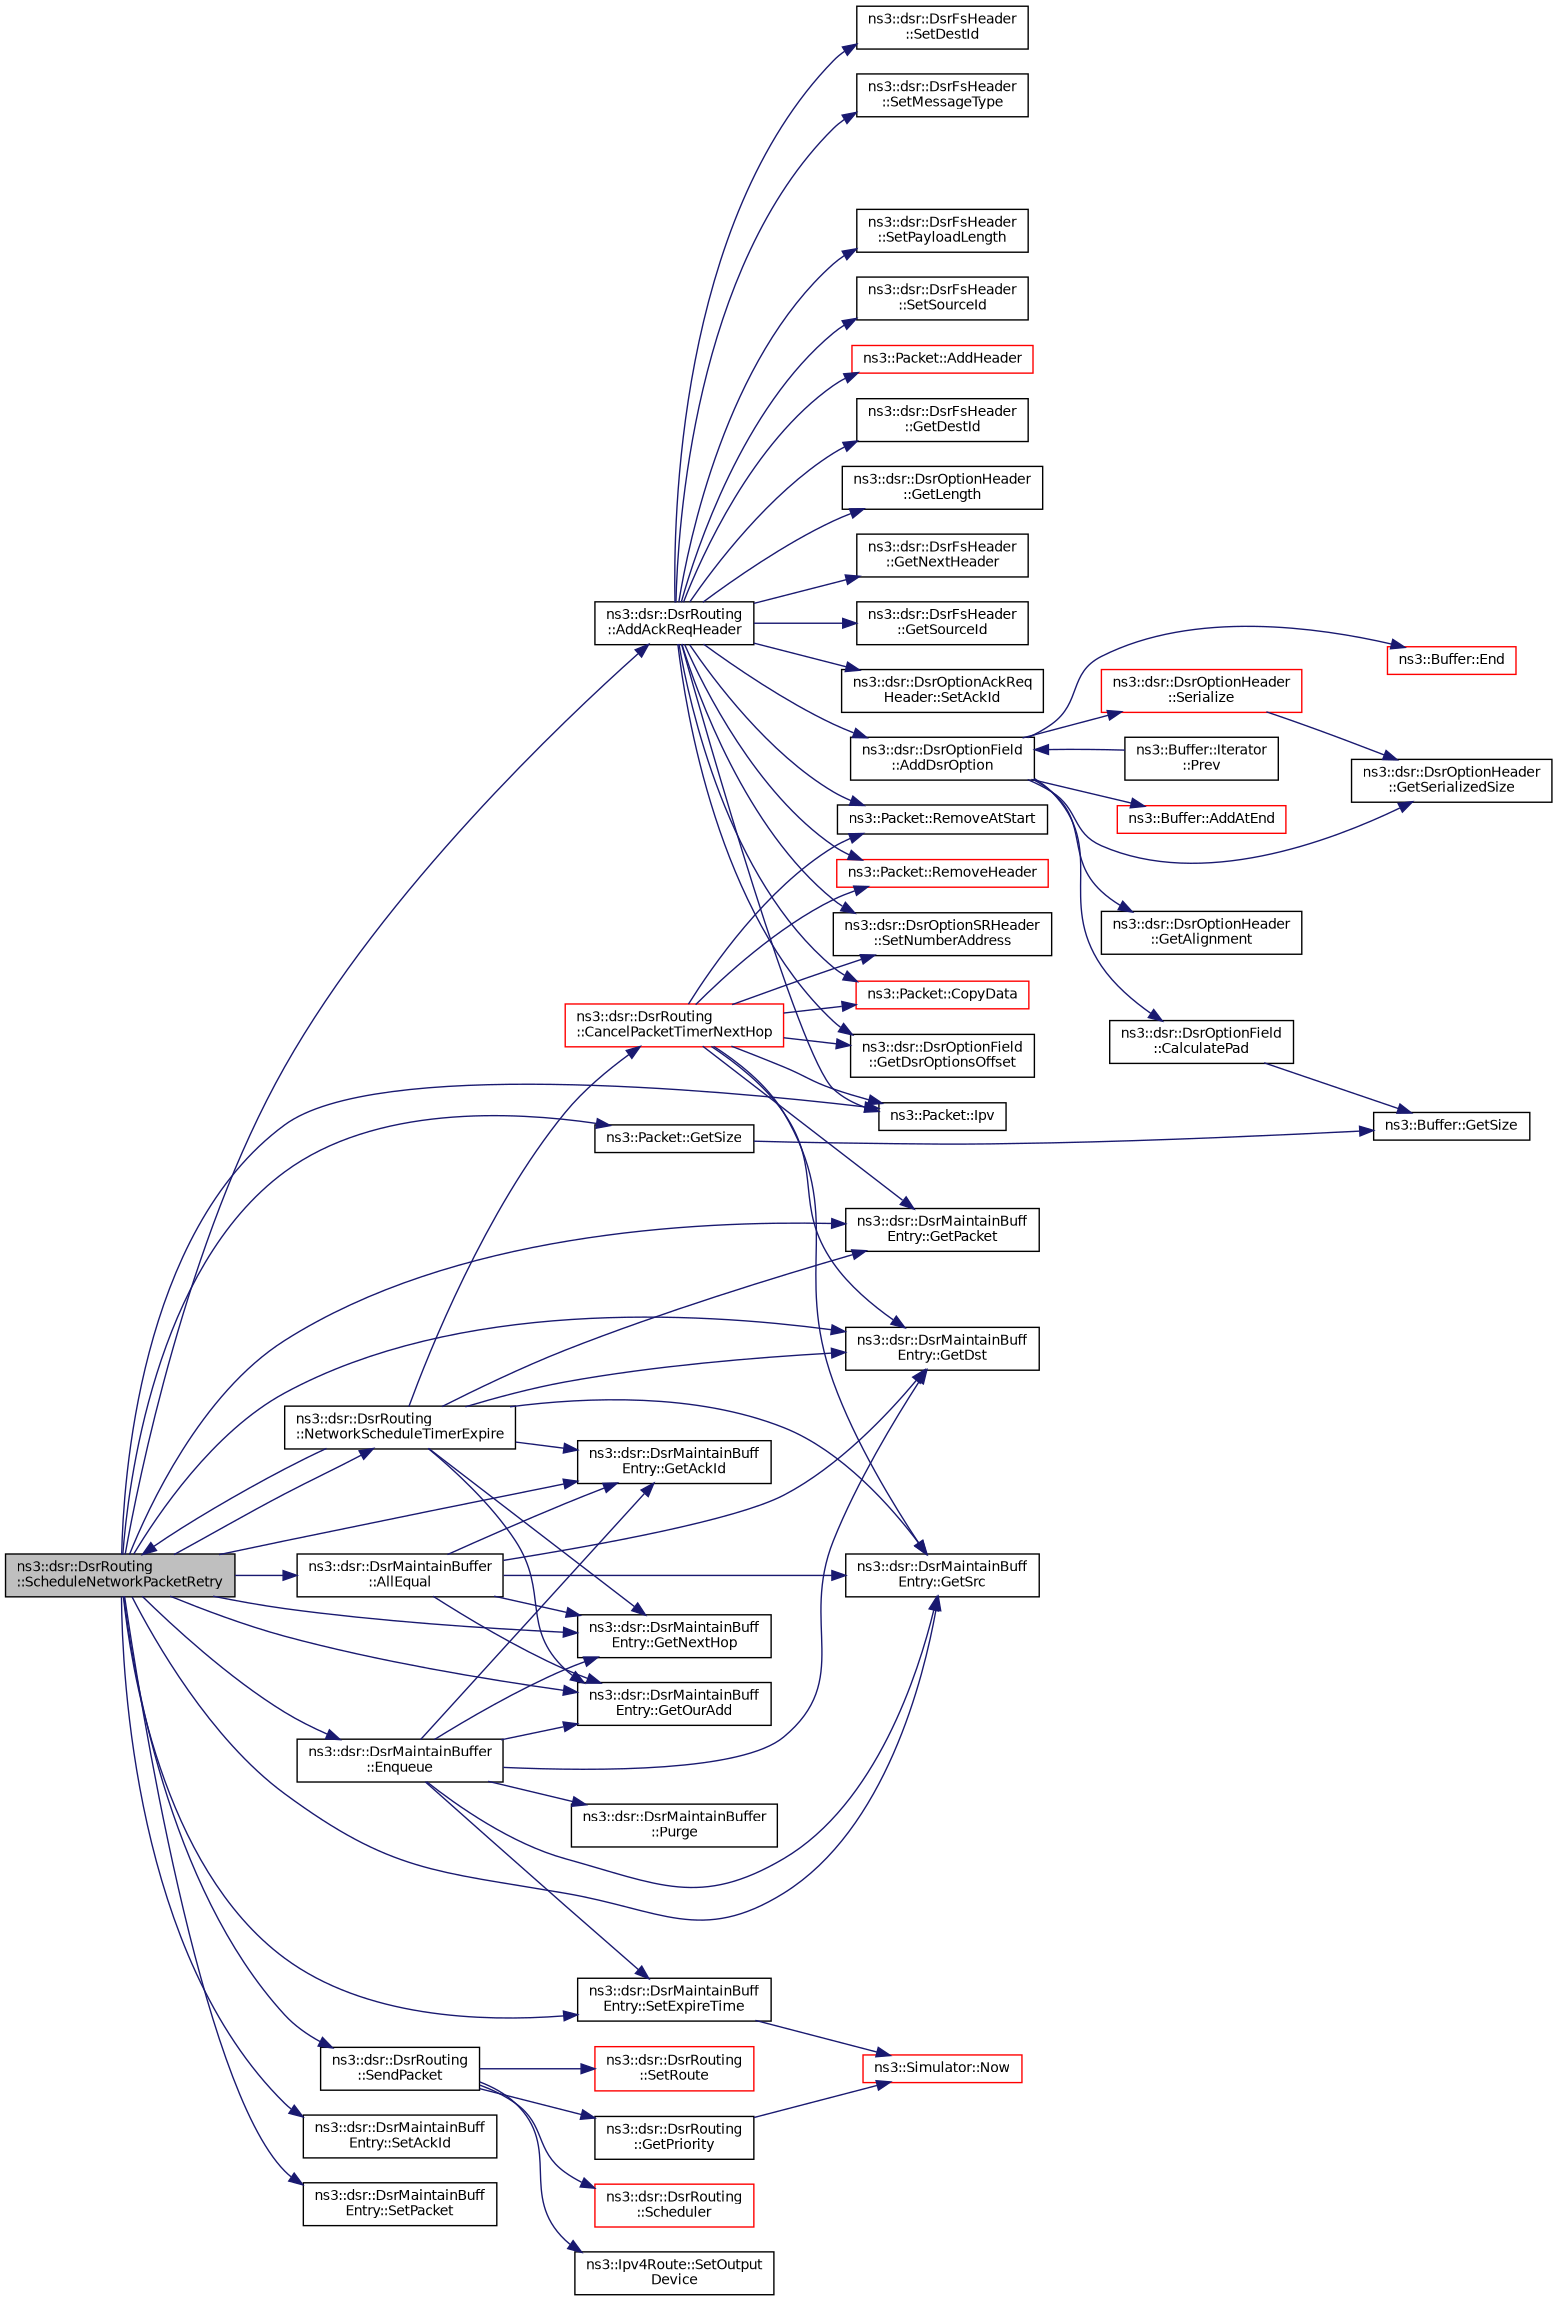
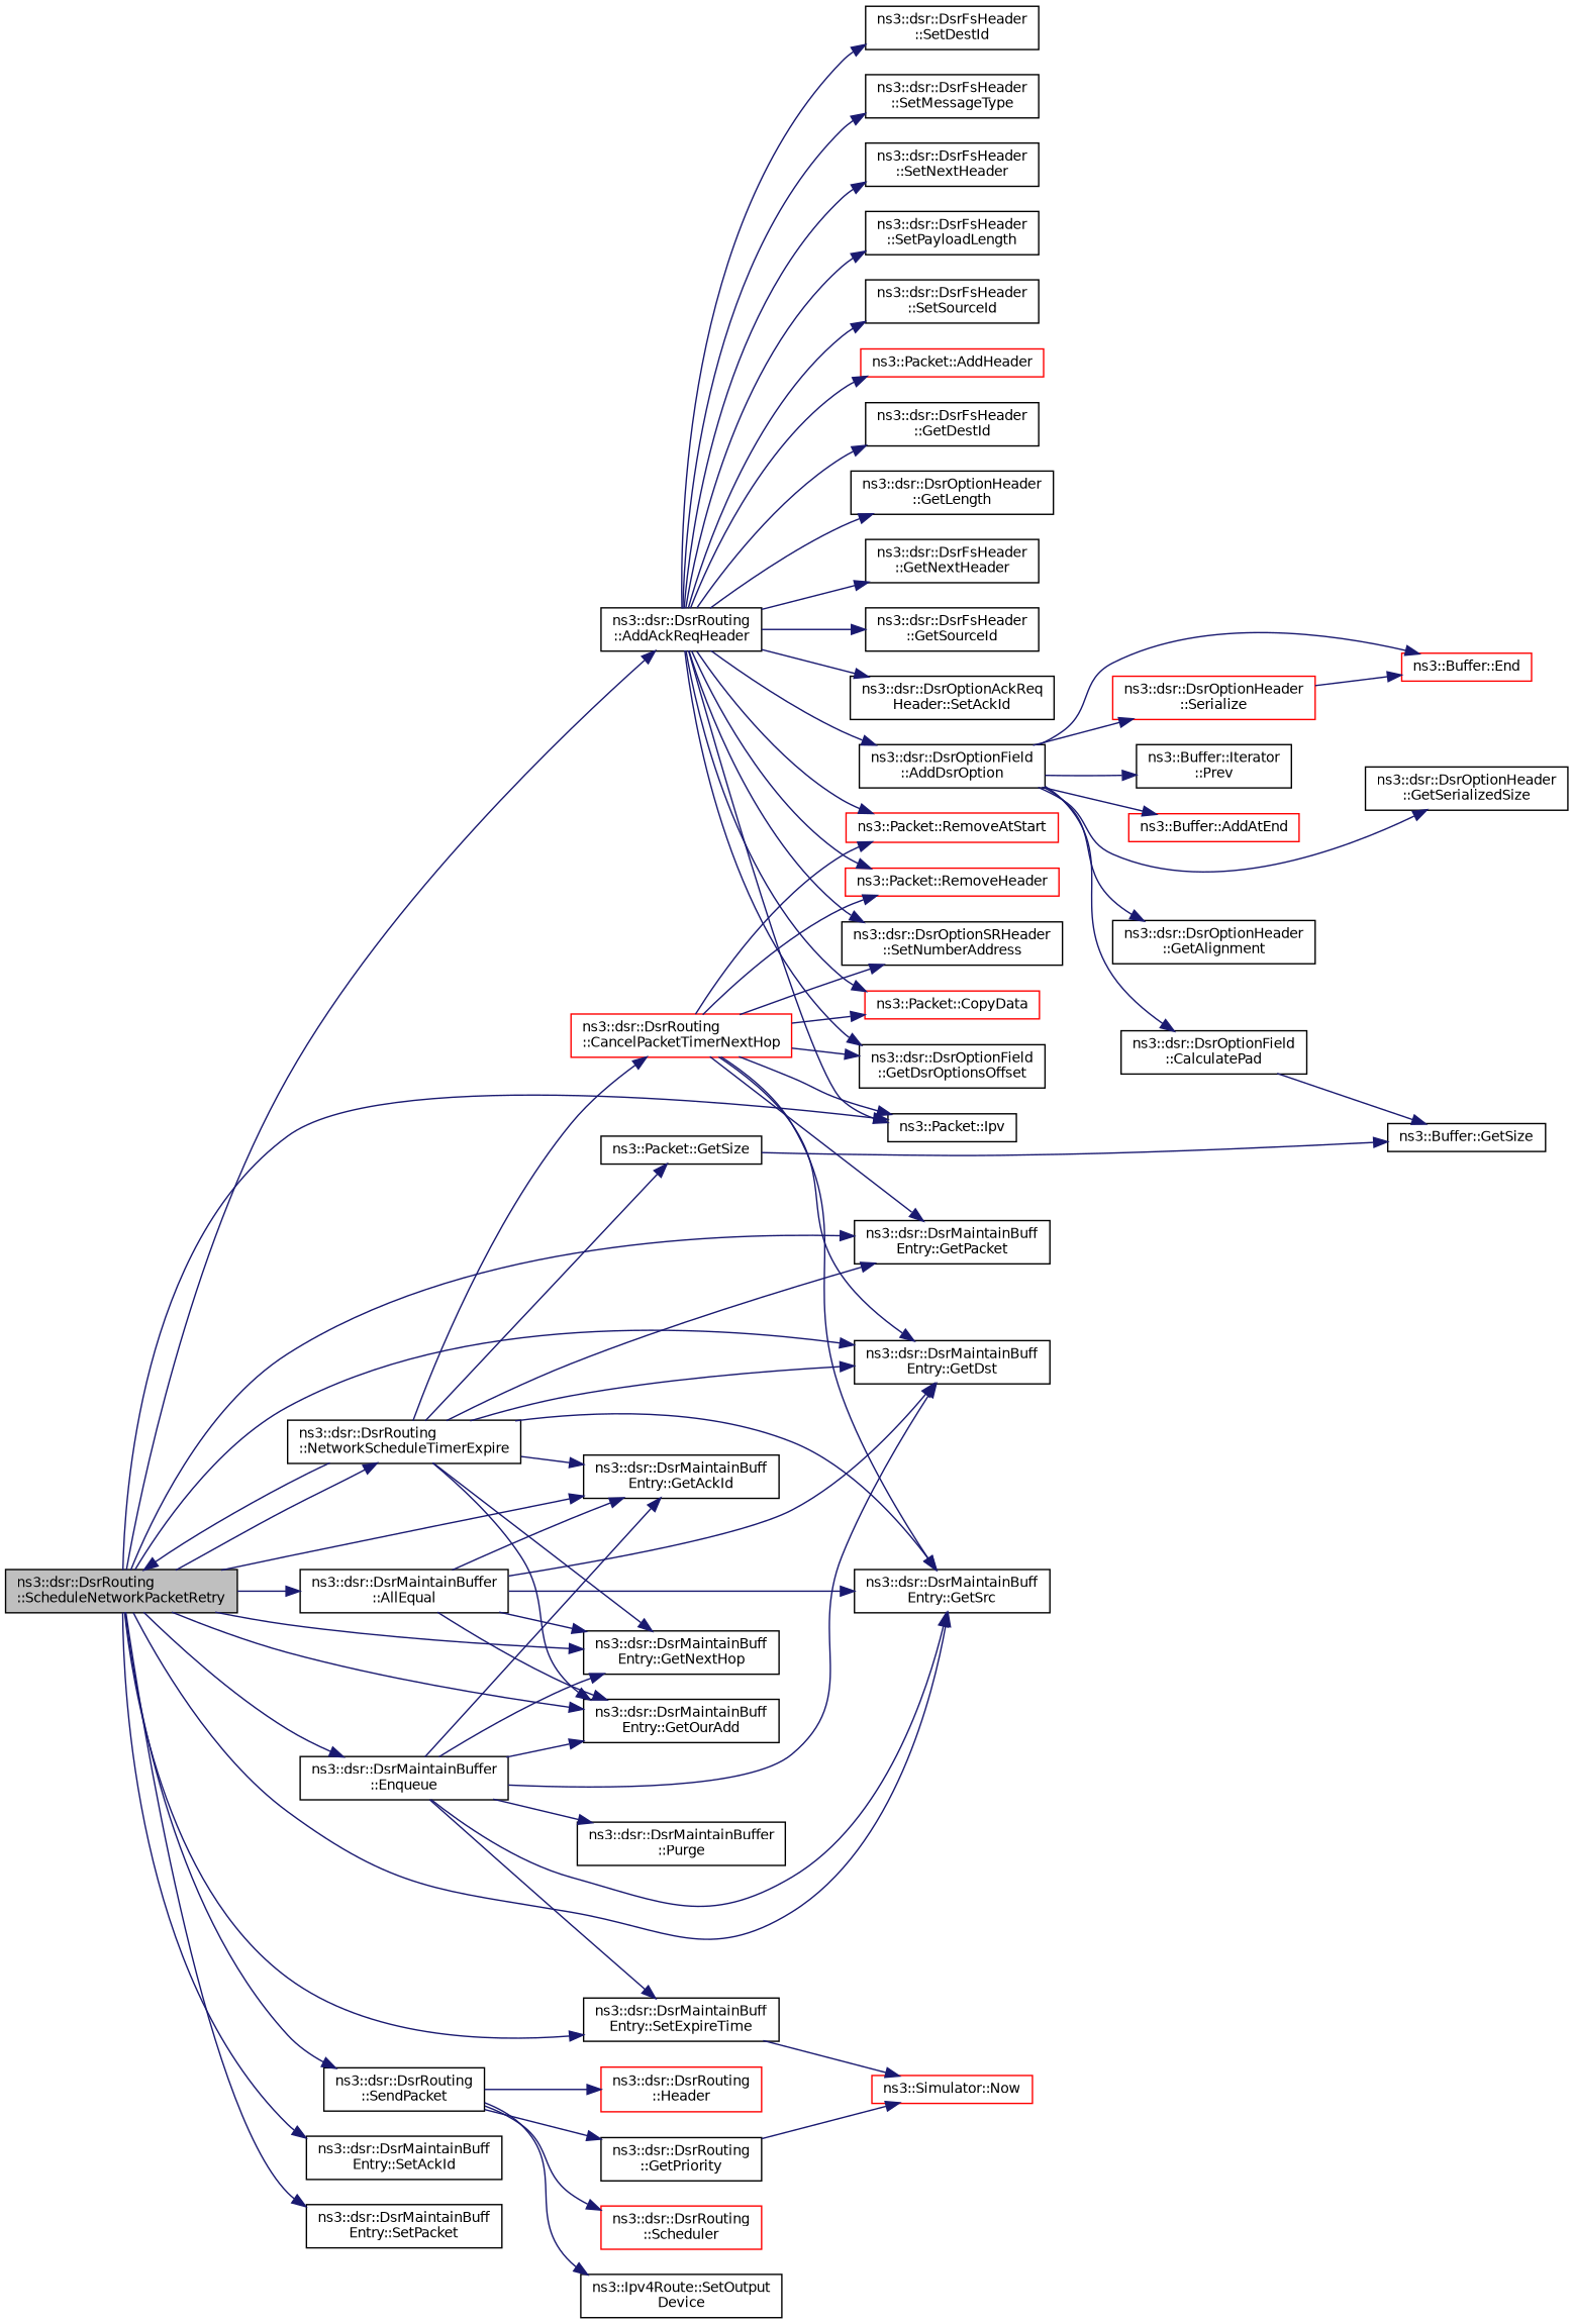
  digraph {
    rankdir=LR
    node [color=black fillcolor=white fontname=Helvetica fontsize=10 shape=record style=filled]
    edge [color=midnightblue fontname=Helvetica fontsize=10 labelfontname=Helvetica labelfontsize=10 style=solid]
    n1 [fillcolor=grey75 fontcolor=black height=0.2 label="ns3::dsr::DsrRouting\l::ScheduleNetworkPacketRetry" width=0.4]
    n2 [height=0.2 label="ns3::dsr::DsrRouting\l::AddAckReqHeader" width=0.4]
    n3 [height=0.2 label="ns3::Packet::Ipv" width=0.4]
    n4 [height=0.2 label="ns3::dsr::DsrMaintainBuffer\l::AllEqual" width=0.4]
    n5 [height=0.2 label="ns3::dsr::DsrMaintainBuff\lEntry::GetAckId" width=0.4]
    n6 [height=0.2 label="ns3::dsr::DsrMaintainBuff\lEntry::GetDst" width=0.4]
    n7 [height=0.2 label="ns3::dsr::DsrMaintainBuff\lEntry::GetNextHop" width=0.4]
    n8 [height=0.2 label="ns3::dsr::DsrMaintainBuff\lEntry::GetOurAdd" width=0.4]
    n9 [height=0.2 label="ns3::dsr::DsrMaintainBuff\lEntry::GetSrc" width=0.4]
    n10 [height=0.2 label="ns3::dsr::DsrMaintainBuffer\l::Enqueue" width=0.4]
    n11 [height=0.2 label="ns3::dsr::DsrMaintainBuff\lEntry::SetExpireTime" width=0.4]
    n12 [height=0.2 label="ns3::dsr::DsrMaintainBuff\lEntry::GetPacket" width=0.4]
    n13 [height=0.2 label="ns3::Packet::GetSize" width=0.4]
    n14 [height=0.2 label="ns3::dsr::DsrRouting\l::NetworkScheduleTimerExpire" width=0.4]
    n15 [height=0.2 label="ns3::dsr::DsrRouting\l::SendPacket" width=0.4]
    n16 [height=0.2 label="ns3::dsr::DsrMaintainBuff\lEntry::SetAckId" width=0.4]
    n17 [height=0.2 label="ns3::dsr::DsrMaintainBuff\lEntry::SetPacket" width=0.4]
    n18 [height=0.2 label="ns3::dsr::DsrOptionField\l::AddDsrOption" width=0.4]
    n19 [color=red height=0.2 label="ns3::Packet::AddHeader" width=0.4]
    n20 [color=red height=0.2 label="ns3::Packet::CopyData" width=0.4]
    n21 [height=0.2 label="ns3::dsr::DsrFsHeader\l::GetDestId" width=0.4]
    n22 [height=0.2 label="ns3::dsr::DsrOptionField\l::GetDsrOptionsOffset" width=0.4]
    n23 [height=0.2 label="ns3::dsr::DsrOptionHeader\l::GetLength" width=0.4]
    n24 [height=0.2 label="ns3::dsr::DsrFsHeader\l::GetNextHeader" width=0.4]
    n25 [height=0.2 label="ns3::dsr::DsrFsHeader\l::GetSourceId" width=0.4]
-   n26 [height=0.2 label="ns3::Packet::RemoveAtStart" width=0.4]
+   n26 [color=red height=0.2 label="ns3::Packet::RemoveAtStart" width=0.4]
    n27 [color=red height=0.2 label="ns3::Packet::RemoveHeader" width=0.4]
    n28 [height=0.2 label="ns3::dsr::DsrOptionAckReq\lHeader::SetAckId" width=0.4]
    n29 [height=0.2 label="ns3::dsr::DsrFsHeader\l::SetDestId" width=0.4]
    n30 [height=0.2 label="ns3::dsr::DsrFsHeader\l::SetMessageType" width=0.4]
+   n31 [height=0.2 label="ns3::dsr::DsrFsHeader\l::SetNextHeader" width=0.4]
    n32 [height=0.2 label="ns3::dsr::DsrOptionSRHeader\l::SetNumberAddress" width=0.4]
    n33 [height=0.2 label="ns3::dsr::DsrFsHeader\l::SetPayloadLength" width=0.4]
    n34 [height=0.2 label="ns3::dsr::DsrFsHeader\l::SetSourceId" width=0.4]
    n35 [height=0.2 label="ns3::dsr::DsrMaintainBuffer\l::Purge" width=0.4]
    n36 [color=red height=0.2 label="ns3::Simulator::Now" width=0.4]
    n37 [height=0.2 label="ns3::Buffer::GetSize" width=0.4]
    n38 [color=red height=0.2 label="ns3::dsr::DsrRouting\l::CancelPacketTimerNextHop" width=0.4]
    n39 [height=0.2 label="ns3::dsr::DsrRouting\l::GetPriority" width=0.4]
    n40 [color=red height=0.2 label="ns3::dsr::DsrRouting\l::Scheduler" width=0.4]
    n41 [height=0.2 label="ns3::Ipv4Route::SetOutput\lDevice" width=0.4]
-   n42 [color=red height=0.2 label="ns3::dsr::DsrRouting\l::SetRoute" width=0.4]
+   n42 [color=red height=0.2 label="ns3::dsr::DsrRouting\l::Header" width=0.4]
    n43 [color=red height=0.2 label="ns3::Buffer::AddAtEnd" width=0.4]
    n44 [height=0.2 label="ns3::dsr::DsrOptionField\l::CalculatePad" width=0.4]
    n45 [color=red height=0.2 label="ns3::Buffer::End" width=0.4]
    n46 [height=0.2 label="ns3::dsr::DsrOptionHeader\l::GetAlignment" width=0.4]
    n47 [height=0.2 label="ns3::dsr::DsrOptionHeader\l::GetSerializedSize" width=0.4]
    n48 [height=0.2 label="ns3::Buffer::Iterator\l::Prev" width=0.4]
    n49 [color=red height=0.2 label="ns3::dsr::DsrOptionHeader\l::Serialize" width=0.4]
    n1 -> n2
    n1 -> n3
    n1 -> n4
    n1 -> n5
    n1 -> n6
    n1 -> n7
    n1 -> n8
    n1 -> n9
    n1 -> n10
    n1 -> n11
    n1 -> n12
-   n1 -> n13
+   n14 -> n13
    n1 -> n14
    n1 -> n15
    n1 -> n16
    n1 -> n17
    n2 -> n3
    n2 -> n18
    n2 -> n19
    n2 -> n20
    n2 -> n21
    n2 -> n22
    n2 -> n23
    n2 -> n24
    n2 -> n25
    n2 -> n26
    n2 -> n27
    n2 -> n28
    n2 -> n29
    n2 -> n30
+   n2 -> n31
    n2 -> n32
    n2 -> n33
    n2 -> n34
    n4 -> n5
    n4 -> n6
    n4 -> n7
    n4 -> n8
    n4 -> n9
    n10 -> n5
    n10 -> n6
    n10 -> n7
    n10 -> n8
    n10 -> n9
    n10 -> n11
    n10 -> n35
    n11 -> n36
    n13 -> n37
    n14 -> n1
    n14 -> n5
    n14 -> n6
    n14 -> n7
    n14 -> n8
    n14 -> n9
    n14 -> n12
    n14 -> n38
    n15 -> n39
    n15 -> n40
    n15 -> n41
    n15 -> n42
    n18 -> n43
    n18 -> n44
    n18 -> n45
    n18 -> n46
    n18 -> n47
-   n48 -> n18
+   n18 -> n48
    n18 -> n49
    n38 -> n3
    n38 -> n6
    n38 -> n9
    n38 -> n12
    n38 -> n20
    n38 -> n22
    n38 -> n26
    n38 -> n27
    n38 -> n32
    n39 -> n36
    n44 -> n37
-   n49 -> n47
+   n49 -> n45
  }
